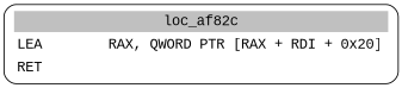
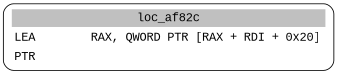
  digraph {
    rankdir=LR
-   n1 [fontname="Courier New" label=<<table border="0" cellborder="0" cellpadding="3"><tr><td align="center" colspan="2" bgcolor="grey">loc_af82c</td></tr><tr><td align="left">LEA        RAX, QWORD PTR [RAX + RDI + 0x20]</td></tr><tr><td align="left">RET        </td></tr></table>> shape=Mrecord]
+   n1 [fontname="Courier New" label=<<table border="0" cellborder="0" cellpadding="3"><tr><td align="center" colspan="2" bgcolor="grey">loc_af82c</td></tr><tr><td align="left">LEA        RAX, QWORD PTR [RAX + RDI + 0x20]</td></tr><tr><td align="left">PTR        </td></tr></table>> shape=Mrecord]
  }
